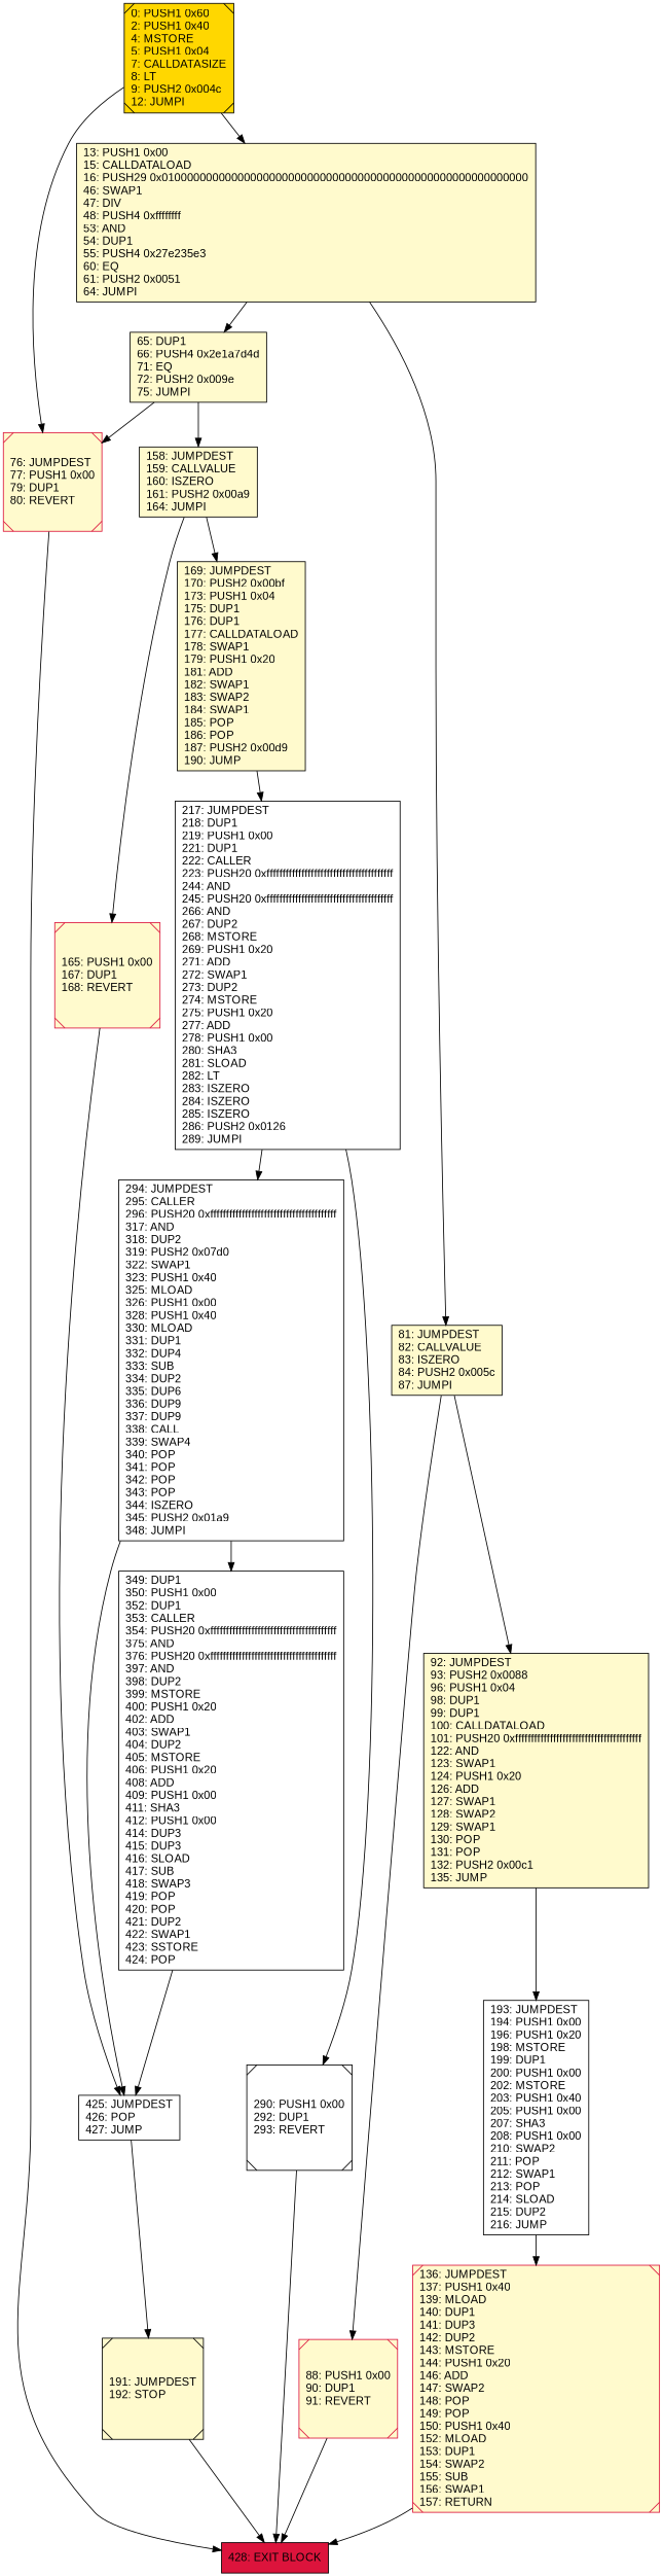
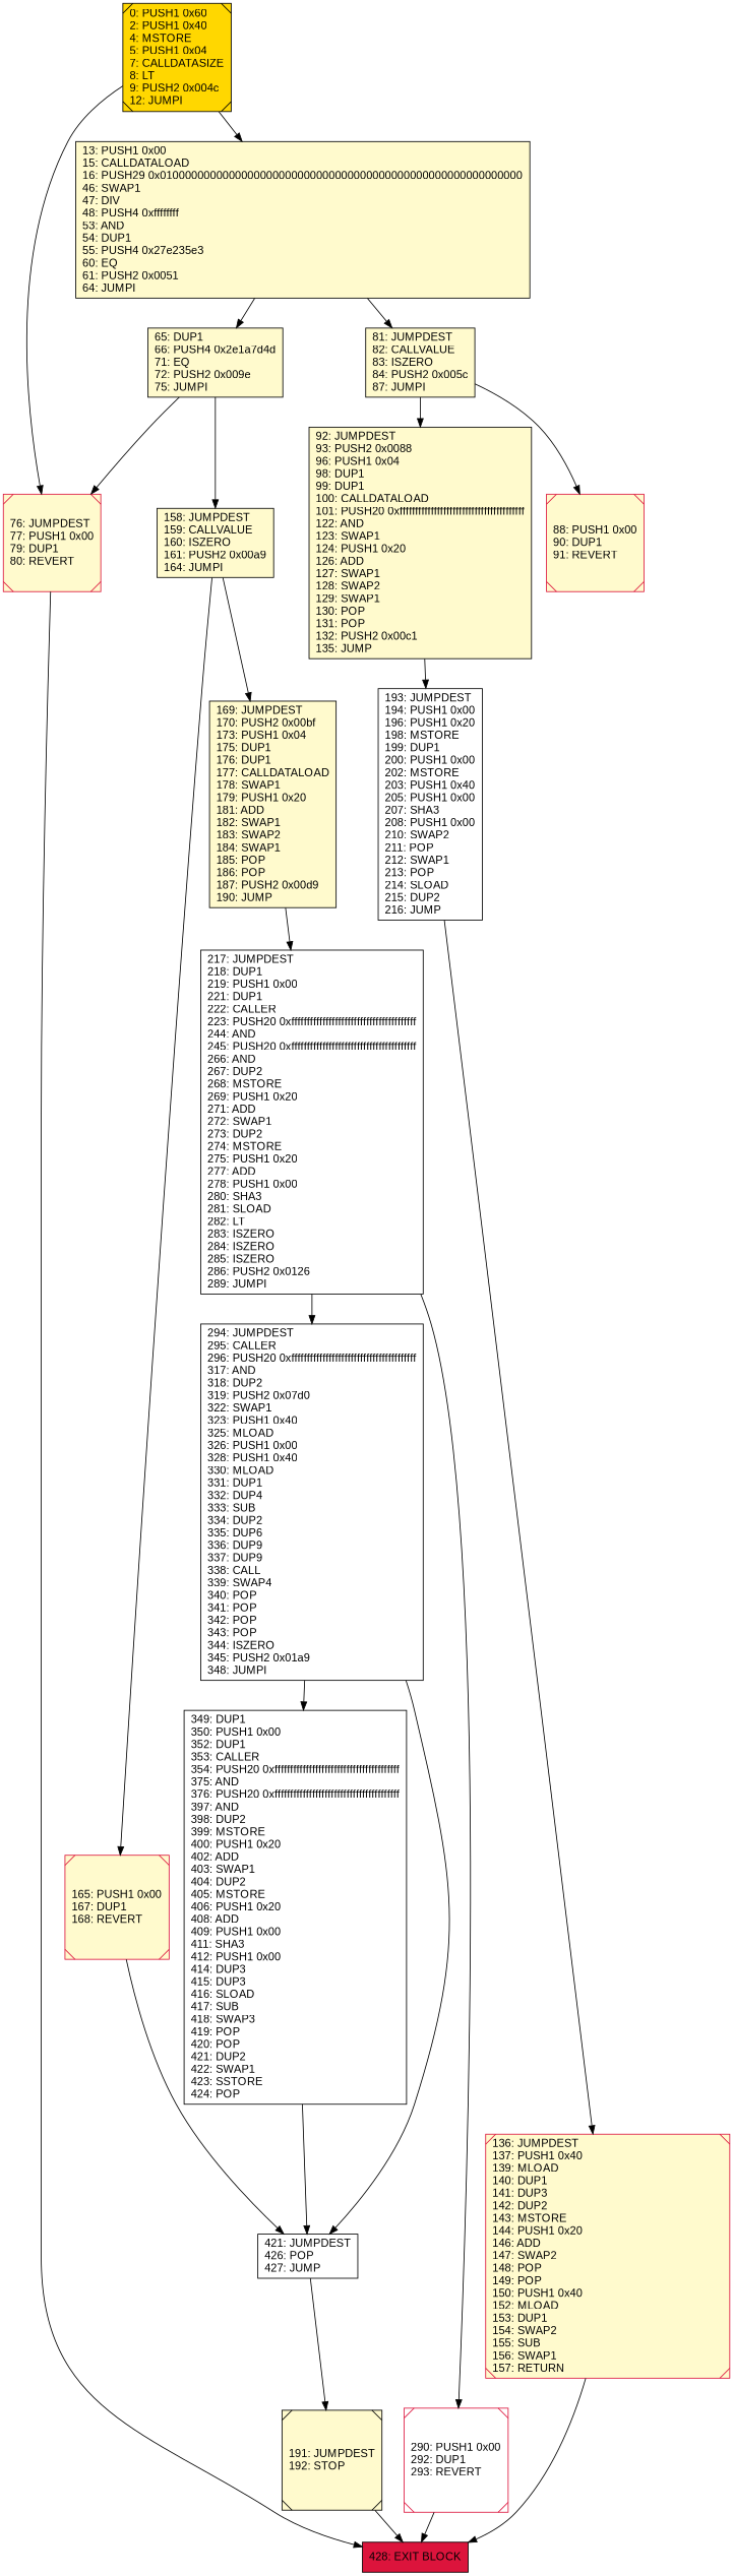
  digraph {
    rankdir=UD
    node [color=black fillcolor=lemonchiffon fontcolor=black fontname=arial shape=box style=filled]
    n1 [label="92: JUMPDEST\l93: PUSH2 0x0088\l96: PUSH1 0x04\l98: DUP1\l99: DUP1\l100: CALLDATALOAD\l101: PUSH20 0xffffffffffffffffffffffffffffffffffffffff\l122: AND\l123: SWAP1\l124: PUSH1 0x20\l126: ADD\l127: SWAP1\l128: SWAP2\l129: SWAP1\l130: POP\l131: POP\l132: PUSH2 0x00c1\l135: JUMP\l"]
    n2 [fillcolor=white label="193: JUMPDEST\l194: PUSH1 0x00\l196: PUSH1 0x20\l198: MSTORE\l199: DUP1\l200: PUSH1 0x00\l202: MSTORE\l203: PUSH1 0x40\l205: PUSH1 0x00\l207: SHA3\l208: PUSH1 0x00\l210: SWAP2\l211: POP\l212: SWAP1\l213: POP\l214: SLOAD\l215: DUP2\l216: JUMP\l"]
    n3 [color=crimson label="136: JUMPDEST\l137: PUSH1 0x40\l139: MLOAD\l140: DUP1\l141: DUP3\l142: DUP2\l143: MSTORE\l144: PUSH1 0x20\l146: ADD\l147: SWAP2\l148: POP\l149: POP\l150: PUSH1 0x40\l152: MLOAD\l153: DUP1\l154: SWAP2\l155: SUB\l156: SWAP1\l157: RETURN\l" shape=Msquare]
    n4 [label="65: DUP1\l66: PUSH4 0x2e1a7d4d\l71: EQ\l72: PUSH2 0x009e\l75: JUMPI\l"]
    n5 [color=crimson label="76: JUMPDEST\l77: PUSH1 0x00\l79: DUP1\l80: REVERT\l" shape=Msquare]
    n6 [label="158: JUMPDEST\l159: CALLVALUE\l160: ISZERO\l161: PUSH2 0x00a9\l164: JUMPI\l"]
    n7 [fillcolor=crimson label="428: EXIT BLOCK\l"]
    n8 [color=crimson label="165: PUSH1 0x00\l167: DUP1\l168: REVERT\l" shape=Msquare]
    n9 [label="169: JUMPDEST\l170: PUSH2 0x00bf\l173: PUSH1 0x04\l175: DUP1\l176: DUP1\l177: CALLDATALOAD\l178: SWAP1\l179: PUSH1 0x20\l181: ADD\l182: SWAP1\l183: SWAP2\l184: SWAP1\l185: POP\l186: POP\l187: PUSH2 0x00d9\l190: JUMP\l"]
-   n10 [fillcolor=white label="290: PUSH1 0x00\l292: DUP1\l293: REVERT\l" shape=Msquare]
-   n11 [fillcolor=white label="425: JUMPDEST\l426: POP\l427: JUMP\l"]
+   n10 [color=crimson fillcolor=white label="290: PUSH1 0x00\l292: DUP1\l293: REVERT\l" shape=Msquare]
+   n11 [fillcolor=white label="421: JUMPDEST\l426: POP\l427: JUMP\l"]
    n12 [fillcolor=gold label="0: PUSH1 0x60\l2: PUSH1 0x40\l4: MSTORE\l5: PUSH1 0x04\l7: CALLDATASIZE\l8: LT\l9: PUSH2 0x004c\l12: JUMPI\l" shape=Msquare]
    n13 [label="13: PUSH1 0x00\l15: CALLDATALOAD\l16: PUSH29 0x0100000000000000000000000000000000000000000000000000000000\l46: SWAP1\l47: DIV\l48: PUSH4 0xffffffff\l53: AND\l54: DUP1\l55: PUSH4 0x27e235e3\l60: EQ\l61: PUSH2 0x0051\l64: JUMPI\l"]
    n14 [label="81: JUMPDEST\l82: CALLVALUE\l83: ISZERO\l84: PUSH2 0x005c\l87: JUMPI\l"]
    n15 [fillcolor=white label="294: JUMPDEST\l295: CALLER\l296: PUSH20 0xffffffffffffffffffffffffffffffffffffffff\l317: AND\l318: DUP2\l319: PUSH2 0x07d0\l322: SWAP1\l323: PUSH1 0x40\l325: MLOAD\l326: PUSH1 0x00\l328: PUSH1 0x40\l330: MLOAD\l331: DUP1\l332: DUP4\l333: SUB\l334: DUP2\l335: DUP6\l336: DUP9\l337: DUP9\l338: CALL\l339: SWAP4\l340: POP\l341: POP\l342: POP\l343: POP\l344: ISZERO\l345: PUSH2 0x01a9\l348: JUMPI\l"]
    n16 [fillcolor=white label="349: DUP1\l350: PUSH1 0x00\l352: DUP1\l353: CALLER\l354: PUSH20 0xffffffffffffffffffffffffffffffffffffffff\l375: AND\l376: PUSH20 0xffffffffffffffffffffffffffffffffffffffff\l397: AND\l398: DUP2\l399: MSTORE\l400: PUSH1 0x20\l402: ADD\l403: SWAP1\l404: DUP2\l405: MSTORE\l406: PUSH1 0x20\l408: ADD\l409: PUSH1 0x00\l411: SHA3\l412: PUSH1 0x00\l414: DUP3\l415: DUP3\l416: SLOAD\l417: SUB\l418: SWAP3\l419: POP\l420: POP\l421: DUP2\l422: SWAP1\l423: SSTORE\l424: POP\l"]
    n17 [label="191: JUMPDEST\l192: STOP\l" shape=Msquare]
    n18 [fillcolor=white label="217: JUMPDEST\l218: DUP1\l219: PUSH1 0x00\l221: DUP1\l222: CALLER\l223: PUSH20 0xffffffffffffffffffffffffffffffffffffffff\l244: AND\l245: PUSH20 0xffffffffffffffffffffffffffffffffffffffff\l266: AND\l267: DUP2\l268: MSTORE\l269: PUSH1 0x20\l271: ADD\l272: SWAP1\l273: DUP2\l274: MSTORE\l275: PUSH1 0x20\l277: ADD\l278: PUSH1 0x00\l280: SHA3\l281: SLOAD\l282: LT\l283: ISZERO\l284: ISZERO\l285: ISZERO\l286: PUSH2 0x0126\l289: JUMPI\l"]
    n19 [color=crimson label="88: PUSH1 0x00\l90: DUP1\l91: REVERT\l" shape=Msquare]
    n1 -> n2
    n2 -> n3
    n3 -> n7
    n4 -> n5
    n4 -> n6
    n5 -> n7
    n6 -> n8
    n6 -> n9
    n8 -> n11
    n9 -> n18
    n10 -> n7
    n11 -> n17
    n12 -> n5
    n12 -> n13
    n13 -> n4
    n13 -> n14
    n14 -> n1
    n14 -> n19
    n15 -> n11
    n15 -> n16
    n16 -> n11
    n17 -> n7
    n18 -> n10
    n18 -> n15
-   n19 -> n7
  }
